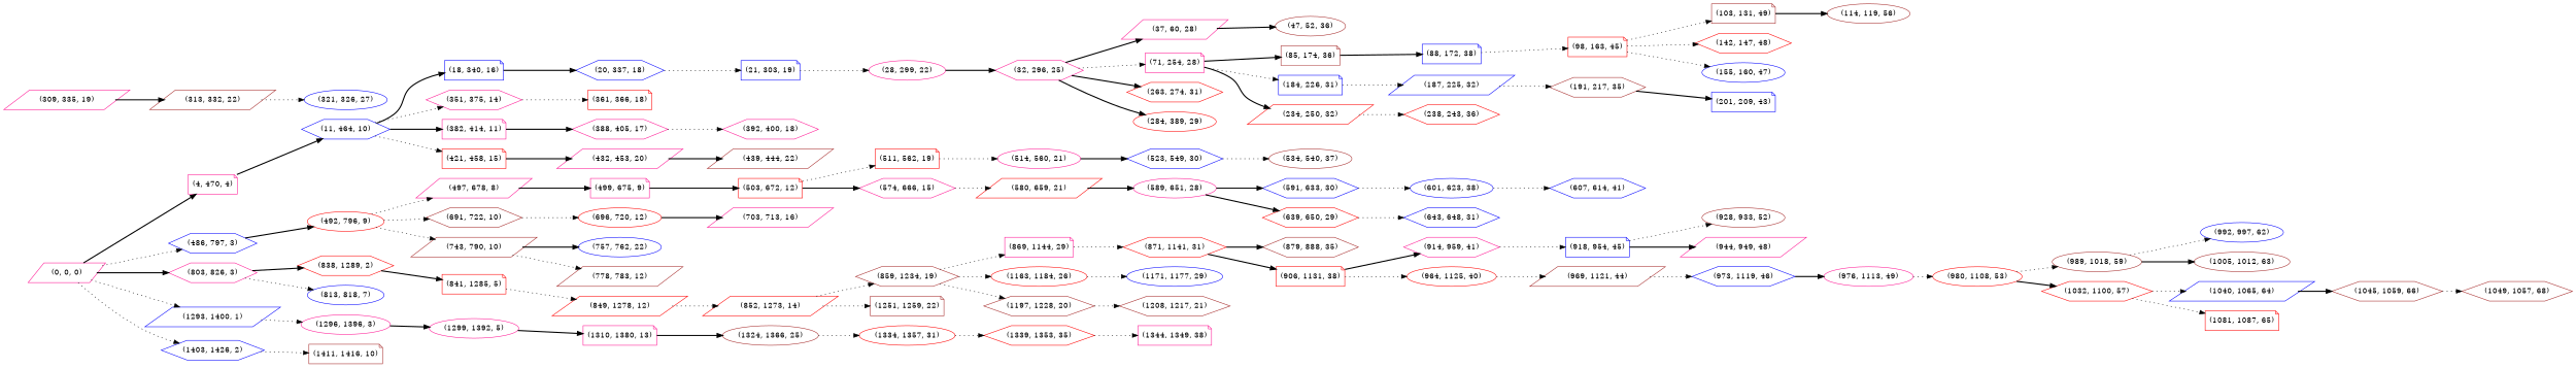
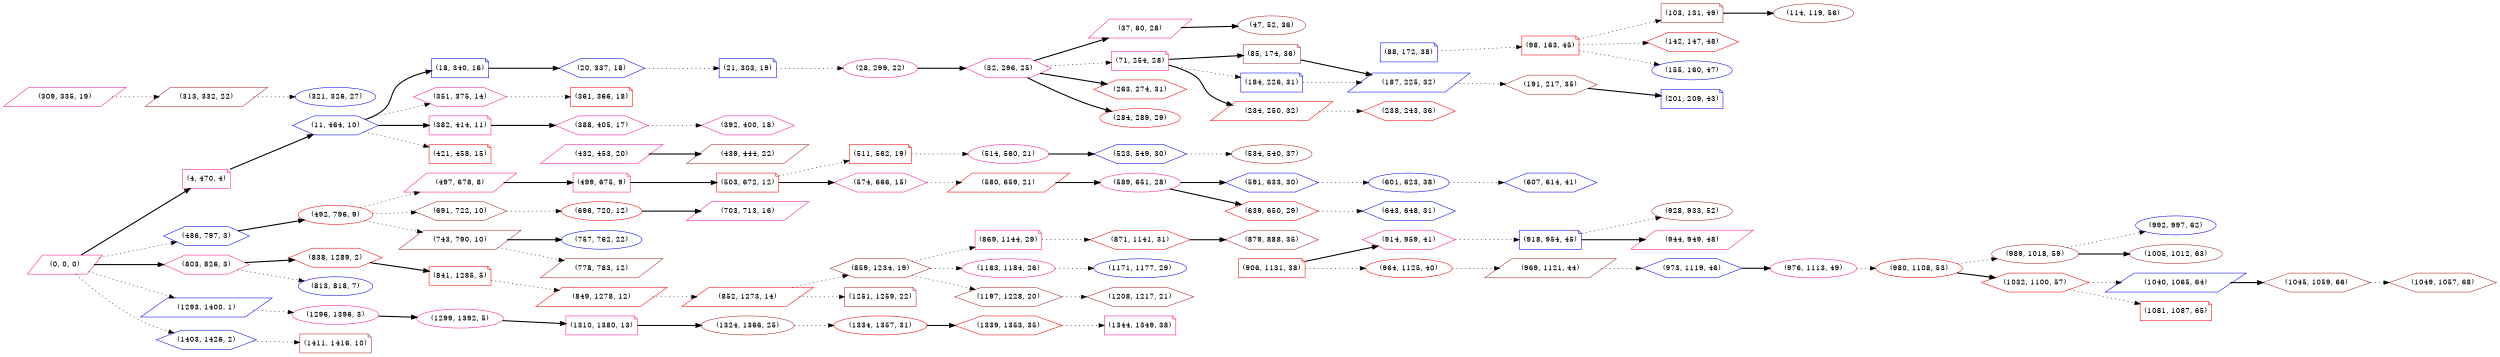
  digraph {
    rankdir=LR
    node [color=deeppink shape=hexagon]
    edge [style=dotted]
    "(0, 0, 0)" [shape=parallelogram]
    "(4, 470, 4)" [shape=note]
    "(486, 797, 3)" [color=blue]
    "(803, 826, 3)"
    "(1293, 1400, 1)" [color=blue shape=parallelogram]
    "(1403, 1426, 2)" [color=blue]
    "(11, 464, 10)" [color=blue]
    n8 [color=red label="(492, 796, 9)" shape=ellipse]
    "(838, 1289, 2)" [color=red]
    "(813, 818, 7)" [color=blue shape=ellipse]
    "(841, 1285, 5)" [color=red shape=note]
    "(1296, 1396, 3)" [shape=ellipse]
    "(1411, 1416, 10)" [color=brown shape=note]
    "(18, 340, 16)" [color=blue shape=note]
    "(351, 375, 14)"
    "(382, 414, 11)" [shape=note]
    "(421, 458, 15)" [color=red shape=note]
    "(20, 337, 18)" [color=blue]
    "(361, 366, 18)" [color=red shape=note]
    "(388, 405, 17)"
    "(432, 453, 20)" [shape=parallelogram]
    "(21, 303, 19)" [color=blue shape=note]
    "(28, 299, 22)" [shape=ellipse]
    "(309, 335, 19)" [shape=parallelogram]
    "(313, 332, 22)" [color=brown shape=parallelogram]
    "(32, 296, 25)"
    "(37, 60, 28)" [shape=parallelogram]
    "(71, 254, 28)" [shape=note]
    "(263, 274, 31)" [color=red]
-   "(284, 289, 29)" [color=red shape=ellipse label="(284, 389, 29)"]
+   "(284, 289, 29)" [color=red shape=ellipse]
    "(47, 52, 36)" [color=brown shape=ellipse]
    "(85, 174, 36)" [color=brown shape=note]
    "(184, 226, 31)" [color=blue shape=note]
    "(234, 250, 32)" [color=red shape=parallelogram]
    "(88, 172, 38)" [color=blue shape=note]
    "(187, 225, 32)" [color=blue shape=parallelogram]
    "(238, 243, 36)" [color=red]
    "(98, 163, 45)" [color=red shape=note]
    "(103, 131, 49)" [color=brown shape=note]
    "(142, 147, 48)" [color=red]
    "(155, 160, 47)" [color=blue shape=ellipse]
    "(114, 119, 56)" [color=brown shape=ellipse]
    "(191, 217, 35)" [color=brown]
    "(201, 209, 43)" [color=blue shape=note]
    "(321, 326, 27)" [color=blue shape=ellipse]
    "(392, 400, 18)"
    "(439, 444, 22)" [color=brown shape=parallelogram]
    "(497, 678, 8)" [shape=parallelogram]
    "(691, 722, 10)" [color=brown]
    "(743, 790, 10)" [color=brown shape=parallelogram]
    "(499, 675, 9)" [shape=note]
    "(696, 720, 12)" [color=red shape=ellipse]
    "(757, 762, 22)" [color=blue shape=ellipse]
    "(778, 783, 12)" [color=brown shape=parallelogram]
    "(503, 672, 12)" [color=red shape=note]
    "(511, 562, 19)" [color=red shape=note]
    "(574, 666, 15)"
    "(514, 560, 21)" [shape=ellipse]
    "(580, 659, 21)" [color=red shape=parallelogram]
    "(523, 549, 30)" [color=blue]
    "(534, 540, 37)" [color=brown shape=ellipse]
    "(589, 651, 28)" [shape=ellipse]
    "(591, 633, 30)" [color=blue]
    "(639, 650, 29)" [color=red]
    "(601, 623, 38)" [color=blue shape=ellipse]
    "(643, 648, 31)" [color=blue]
    "(607, 614, 41)" [color=blue]
    "(703, 713, 16)" [shape=parallelogram]
    "(849, 1278, 12)" [color=red shape=parallelogram]
    "(852, 1273, 14)" [color=red shape=parallelogram]
    "(859, 1234, 19)" [color=brown]
    "(1251, 1259, 22)" [color=brown shape=note]
    "(869, 1144, 29)" [shape=note]
-   "(1163, 1184, 26)" [color=red shape=ellipse]
+   "(1163, 1184, 26)" [shape=ellipse]
    "(1197, 1228, 20)" [color=brown]
    "(871, 1141, 31)" [color=red]
    "(1171, 1177, 29)" [color=blue shape=ellipse]
    n78 [color=brown label="(1208, 1217, 21)"]
    "(879, 888, 35)" [color=brown]
    "(906, 1131, 38)" [color=red shape=note]
    "(914, 959, 41)"
    "(964, 1125, 40)" [color=red shape=ellipse]
    "(918, 954, 45)" [color=blue shape=note]
    "(969, 1121, 44)" [color=brown shape=parallelogram]
    "(928, 933, 52)" [color=brown shape=ellipse]
    "(944, 949, 48)" [shape=parallelogram]
    "(973, 1119, 46)" [color=blue]
    "(976, 1113, 49)" [shape=ellipse]
    "(980, 1108, 53)" [color=red shape=ellipse]
    "(989, 1018, 59)" [color=brown shape=ellipse]
    "(1032, 1100, 57)" [color=red]
    "(992, 997, 62)" [color=blue shape=ellipse]
    "(1005, 1012, 63)" [color=brown shape=ellipse]
    "(1040, 1065, 64)" [color=blue shape=parallelogram]
    "(1081, 1087, 65)" [color=red shape=note]
    "(1045, 1059, 66)" [color=brown]
    "(1049, 1057, 68)" [color=brown]
    "(1299, 1392, 5)" [shape=ellipse]
    "(1310, 1380, 13)" [shape=note]
    "(1324, 1366, 25)" [color=brown shape=ellipse]
    "(1334, 1357, 31)" [color=red shape=ellipse]
    "(1339, 1353, 35)" [color=red]
    "(1344, 1349, 38)" [shape=note]
    "(0, 0, 0)" -> "(4, 470, 4)" [style=bold]
    "(0, 0, 0)" -> "(486, 797, 3)"
    "(0, 0, 0)" -> "(803, 826, 3)" [style=bold]
    "(0, 0, 0)" -> "(1293, 1400, 1)"
    "(0, 0, 0)" -> "(1403, 1426, 2)"
    "(4, 470, 4)" -> "(11, 464, 10)" [style=bold]
    "(486, 797, 3)" -> n8 [style=bold]
    "(803, 826, 3)" -> "(838, 1289, 2)" [style=bold]
    "(803, 826, 3)" -> "(813, 818, 7)"
    "(1293, 1400, 1)" -> "(1296, 1396, 3)"
    "(1403, 1426, 2)" -> "(1411, 1416, 10)"
    "(11, 464, 10)" -> "(18, 340, 16)" [style=bold]
    "(11, 464, 10)" -> "(351, 375, 14)"
    "(11, 464, 10)" -> "(382, 414, 11)" [style=bold]
    "(11, 464, 10)" -> "(421, 458, 15)"
    n8 -> "(497, 678, 8)"
    n8 -> "(691, 722, 10)"
    n8 -> "(743, 790, 10)"
    "(838, 1289, 2)" -> "(841, 1285, 5)" [style=bold]
    "(841, 1285, 5)" -> "(849, 1278, 12)"
    "(1296, 1396, 3)" -> "(1299, 1392, 5)" [style=bold]
    "(18, 340, 16)" -> "(20, 337, 18)" [style=bold]
    "(351, 375, 14)" -> "(361, 366, 18)"
    "(382, 414, 11)" -> "(388, 405, 17)" [style=bold]
-   "(421, 458, 15)" -> "(432, 453, 20)" [style=bold]
    "(20, 337, 18)" -> "(21, 303, 19)"
    "(388, 405, 17)" -> "(392, 400, 18)"
    "(432, 453, 20)" -> "(439, 444, 22)" [style=bold]
    "(21, 303, 19)" -> "(28, 299, 22)"
    "(28, 299, 22)" -> "(32, 296, 25)" [style=bold]
-   "(309, 335, 19)" -> "(313, 332, 22)" [style=bold]
+   "(309, 335, 19)" -> "(313, 332, 22)"
    "(313, 332, 22)" -> "(321, 326, 27)"
    "(32, 296, 25)" -> "(37, 60, 28)" [style=bold]
    "(32, 296, 25)" -> "(71, 254, 28)"
    "(32, 296, 25)" -> "(263, 274, 31)" [style=bold]
    "(32, 296, 25)" -> "(284, 289, 29)" [style=bold]
    "(37, 60, 28)" -> "(47, 52, 36)" [style=bold]
    "(71, 254, 28)" -> "(85, 174, 36)" [style=bold]
    "(71, 254, 28)" -> "(184, 226, 31)"
    "(71, 254, 28)" -> "(234, 250, 32)" [style=bold]
-   "(85, 174, 36)" -> "(88, 172, 38)" [style=bold]
+   "(85, 174, 36)" -> "(187, 225, 32)" [style=bold]
    "(184, 226, 31)" -> "(187, 225, 32)"
    "(234, 250, 32)" -> "(238, 243, 36)"
    "(88, 172, 38)" -> "(98, 163, 45)"
    "(187, 225, 32)" -> "(191, 217, 35)"
    "(98, 163, 45)" -> "(103, 131, 49)"
    "(98, 163, 45)" -> "(142, 147, 48)"
    "(98, 163, 45)" -> "(155, 160, 47)"
    "(103, 131, 49)" -> "(114, 119, 56)" [style=bold]
    "(191, 217, 35)" -> "(201, 209, 43)" [style=bold]
    "(497, 678, 8)" -> "(499, 675, 9)" [style=bold]
    "(691, 722, 10)" -> "(696, 720, 12)"
    "(743, 790, 10)" -> "(757, 762, 22)" [style=bold]
    "(743, 790, 10)" -> "(778, 783, 12)"
    "(499, 675, 9)" -> "(503, 672, 12)" [style=bold]
    "(696, 720, 12)" -> "(703, 713, 16)" [style=bold]
    "(503, 672, 12)" -> "(511, 562, 19)"
    "(503, 672, 12)" -> "(574, 666, 15)" [style=bold]
    "(511, 562, 19)" -> "(514, 560, 21)"
    "(574, 666, 15)" -> "(580, 659, 21)"
    "(514, 560, 21)" -> "(523, 549, 30)" [style=bold]
    "(580, 659, 21)" -> "(589, 651, 28)" [style=bold]
    "(523, 549, 30)" -> "(534, 540, 37)"
    "(589, 651, 28)" -> "(591, 633, 30)" [style=bold]
    "(589, 651, 28)" -> "(639, 650, 29)" [style=bold]
    "(591, 633, 30)" -> "(601, 623, 38)"
    "(639, 650, 29)" -> "(643, 648, 31)"
    "(601, 623, 38)" -> "(607, 614, 41)"
    "(849, 1278, 12)" -> "(852, 1273, 14)"
    "(852, 1273, 14)" -> "(859, 1234, 19)"
    "(852, 1273, 14)" -> "(1251, 1259, 22)"
    "(859, 1234, 19)" -> "(869, 1144, 29)"
    "(859, 1234, 19)" -> "(1163, 1184, 26)"
    "(859, 1234, 19)" -> "(1197, 1228, 20)"
    "(869, 1144, 29)" -> "(871, 1141, 31)"
    "(1163, 1184, 26)" -> "(1171, 1177, 29)"
    "(1197, 1228, 20)" -> n78
    "(871, 1141, 31)" -> "(879, 888, 35)" [style=bold]
-   "(871, 1141, 31)" -> "(906, 1131, 38)" [style=bold]
    "(906, 1131, 38)" -> "(914, 959, 41)" [style=bold]
    "(906, 1131, 38)" -> "(964, 1125, 40)"
    "(914, 959, 41)" -> "(918, 954, 45)"
    "(964, 1125, 40)" -> "(969, 1121, 44)"
    "(918, 954, 45)" -> "(928, 933, 52)"
    "(918, 954, 45)" -> "(944, 949, 48)" [style=bold]
    "(969, 1121, 44)" -> "(973, 1119, 46)"
    "(973, 1119, 46)" -> "(976, 1113, 49)" [style=bold]
    "(976, 1113, 49)" -> "(980, 1108, 53)"
    "(980, 1108, 53)" -> "(989, 1018, 59)"
    "(980, 1108, 53)" -> "(1032, 1100, 57)" [style=bold]
    "(989, 1018, 59)" -> "(992, 997, 62)"
    "(989, 1018, 59)" -> "(1005, 1012, 63)" [style=bold]
    "(1032, 1100, 57)" -> "(1040, 1065, 64)"
    "(1032, 1100, 57)" -> "(1081, 1087, 65)"
    "(1040, 1065, 64)" -> "(1045, 1059, 66)" [style=bold]
    "(1045, 1059, 66)" -> "(1049, 1057, 68)"
    "(1299, 1392, 5)" -> "(1310, 1380, 13)" [style=bold]
    "(1310, 1380, 13)" -> "(1324, 1366, 25)" [style=bold]
    "(1324, 1366, 25)" -> "(1334, 1357, 31)"
-   "(1334, 1357, 31)" -> "(1339, 1353, 35)"
+   "(1334, 1357, 31)" -> "(1339, 1353, 35)" [style=bold]
    "(1339, 1353, 35)" -> "(1344, 1349, 38)"
  }
